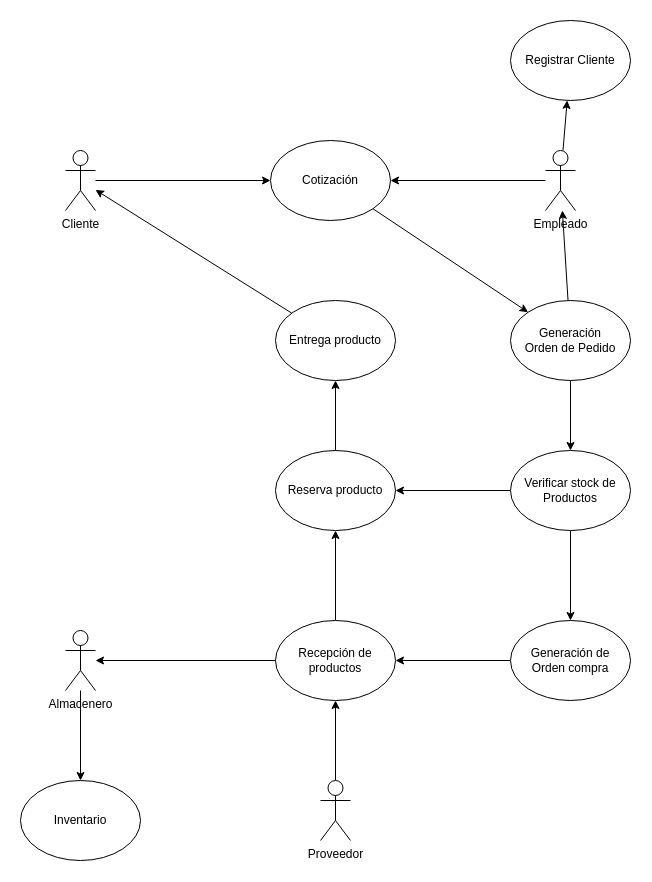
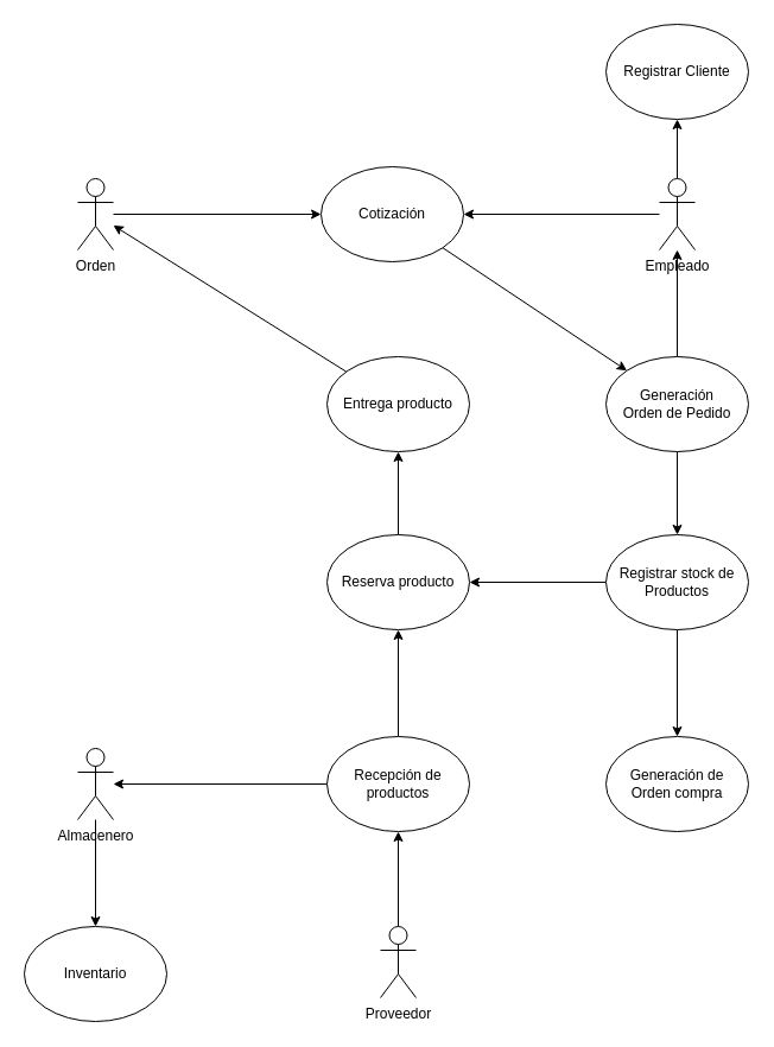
  <mxCell id="0" />
  <mxCell id="1" parent="0" />
  <mxCell id="2" value="Registrar Cliente" style="ellipse;whiteSpace=wrap;html=1;" parent="1" vertex="1"><mxGeometry x="510" y="20" width="120" height="80" as="geometry" /></mxCell>
  <mxCell id="3" style="edgeStyle=none;html=1;" parent="1" source="5" target="2" edge="1"><mxGeometry relative="1" as="geometry" /></mxCell>
  <mxCell id="4" style="edgeStyle=none;html=1;" parent="1" source="5" target="13" edge="1"><mxGeometry relative="1" as="geometry" /></mxCell>
- <mxCell id="5" value="Empleado" style="shape=umlActor;verticalLabelPosition=bottom;verticalAlign=top;html=1;outlineConnect=0;" parent="1" vertex="1"><mxGeometry x="545" y="150" width="30" height="60" as="geometry" /></mxCell>
+ <mxCell id="5" value="Empleado" style="shape=umlActor;verticalLabelPosition=bottom;verticalAlign=top;html=1;outlineConnect=0;" parent="1" vertex="1"><mxGeometry x="555" y="150" width="30" height="60" as="geometry" /></mxCell>
  <mxCell id="6" style="edgeStyle=none;html=1;" parent="1" source="8" target="17" edge="1"><mxGeometry relative="1" as="geometry" /></mxCell>
  <mxCell id="7" style="edgeStyle=none;html=1;" parent="1" source="8" target="21" edge="1"><mxGeometry relative="1" as="geometry" /></mxCell>
- <mxCell id="8" value="Verificar stock de Productos" style="ellipse;whiteSpace=wrap;html=1;" parent="1" vertex="1"><mxGeometry x="510" y="450" width="120" height="80" as="geometry" /></mxCell>
+ <mxCell id="8" value="Registrar stock de Productos" style="ellipse;whiteSpace=wrap;html=1;" parent="1" vertex="1"><mxGeometry x="510" y="450" width="120" height="80" as="geometry" /></mxCell>
  <mxCell id="9" style="edgeStyle=none;html=1;" parent="1" source="11" target="5" edge="1"><mxGeometry relative="1" as="geometry" /></mxCell>
  <mxCell id="10" style="edgeStyle=none;html=1;" parent="1" source="11" target="8" edge="1"><mxGeometry relative="1" as="geometry" /></mxCell>
  <mxCell id="11" value="Generación &lt;br&gt;Orden de Pedido" style="ellipse;whiteSpace=wrap;html=1;" parent="1" vertex="1"><mxGeometry x="510" y="300" width="120" height="80" as="geometry" /></mxCell>
  <mxCell id="12" style="edgeStyle=none;html=1;" parent="1" source="13" target="11" edge="1"><mxGeometry relative="1" as="geometry" /></mxCell>
  <mxCell id="13" value="Cotización" style="ellipse;whiteSpace=wrap;html=1;" parent="1" vertex="1"><mxGeometry x="270" y="140" width="120" height="80" as="geometry" /></mxCell>
  <mxCell id="14" style="edgeStyle=none;html=1;" parent="1" source="15" target="13" edge="1"><mxGeometry relative="1" as="geometry" /></mxCell>
- <mxCell id="15" value="Cliente" style="shape=umlActor;verticalLabelPosition=bottom;verticalAlign=top;html=1;outlineConnect=0;" parent="1" vertex="1"><mxGeometry x="65" y="150" width="30" height="60" as="geometry" /></mxCell>
+ <mxCell id="15" value="Orden" style="shape=umlActor;verticalLabelPosition=bottom;verticalAlign=top;html=1;outlineConnect=0;" parent="1" vertex="1"><mxGeometry x="65" y="150" width="30" height="60" as="geometry" /></mxCell>
  <mxCell id="16" style="edgeStyle=none;html=1;entryX=0.5;entryY=1;entryDx=0;entryDy=0;" parent="1" source="17" target="19" edge="1"><mxGeometry relative="1" as="geometry" /></mxCell>
  <mxCell id="17" value="Reserva producto" style="ellipse;whiteSpace=wrap;html=1;" parent="1" vertex="1"><mxGeometry x="275" y="450" width="120" height="80" as="geometry" /></mxCell>
  <mxCell id="18" style="edgeStyle=none;html=1;" parent="1" source="19" target="15" edge="1"><mxGeometry relative="1" as="geometry" /></mxCell>
  <mxCell id="19" value="Entrega producto" style="ellipse;whiteSpace=wrap;html=1;" parent="1" vertex="1"><mxGeometry x="275" y="300" width="120" height="80" as="geometry" /></mxCell>
- <mxCell id="20" style="edgeStyle=none;html=1;" parent="1" source="21" target="26" edge="1"><mxGeometry relative="1" as="geometry" /></mxCell>
  <mxCell id="21" value="Generación de &lt;br&gt;Orden compra" style="ellipse;whiteSpace=wrap;html=1;" parent="1" vertex="1"><mxGeometry x="510" y="620" width="120" height="80" as="geometry" /></mxCell>
  <mxCell id="22" style="edgeStyle=none;html=1;" parent="1" source="23" target="26" edge="1"><mxGeometry relative="1" as="geometry" /></mxCell>
  <mxCell id="23" value="Proveedor" style="shape=umlActor;verticalLabelPosition=bottom;verticalAlign=top;html=1;outlineConnect=0;" parent="1" vertex="1"><mxGeometry x="320" y="780" width="30" height="60" as="geometry" /></mxCell>
  <mxCell id="24" style="edgeStyle=none;html=1;" parent="1" source="26" target="28" edge="1"><mxGeometry relative="1" as="geometry" /></mxCell>
  <mxCell id="25" style="edgeStyle=none;html=1;" parent="1" source="26" target="17" edge="1"><mxGeometry relative="1" as="geometry" /></mxCell>
  <mxCell id="26" value="Recepción de productos" style="ellipse;whiteSpace=wrap;html=1;" parent="1" vertex="1"><mxGeometry x="275" y="620" width="120" height="80" as="geometry" /></mxCell>
  <mxCell id="27" style="edgeStyle=none;html=1;" parent="1" source="28" target="29" edge="1"><mxGeometry relative="1" as="geometry" /></mxCell>
  <mxCell id="28" value="Almacenero" style="shape=umlActor;verticalLabelPosition=bottom;verticalAlign=top;html=1;outlineConnect=0;" parent="1" vertex="1"><mxGeometry x="65" y="630" width="30" height="60" as="geometry" /></mxCell>
  <mxCell id="29" value="Inventario" style="ellipse;whiteSpace=wrap;html=1;" parent="1" vertex="1"><mxGeometry x="20" y="780" width="120" height="80" as="geometry" /></mxCell>
